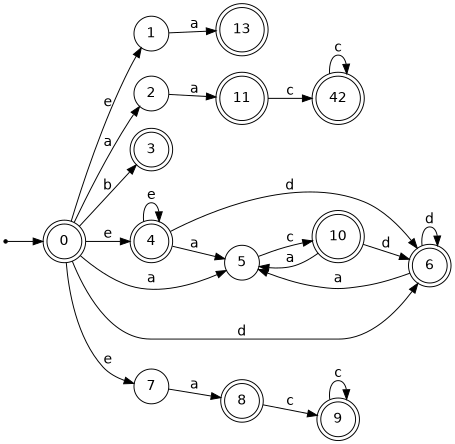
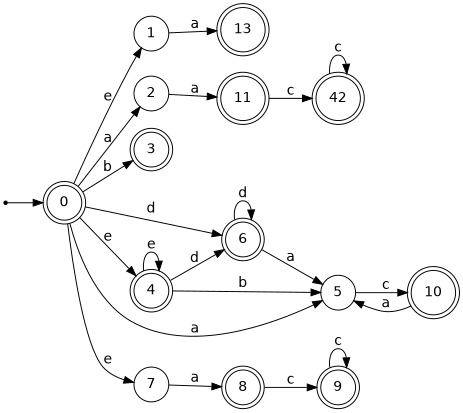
  digraph {
    fontname="DejaVu Sans"
    rankdir=LR
    node [fontname="DejaVu Sans" shape=doublecircle]
    edge [fontname="DejaVu Sans"]
    dummy0 [shape=point]
    0
    1 [shape=circle]
    2 [shape=circle]
    3
    4
    5 [shape=circle]
    6
    7 [shape=circle]
    13
    11
    10
    8
    n14 [label=42]
    9
    dummy0 -> 0
    0 -> 1 [label=e]
    0 -> 2 [label=a]
    0 -> 3 [label=b]
    0 -> 4 [label=e]
    0 -> 5 [label=a]
    0 -> 6 [label=d]
    0 -> 7 [label=e]
    1 -> 13 [label=a]
    2 -> 11 [label=a]
    4 -> 4 [label=e]
-   4 -> 5 [label=a]
+   4 -> 5 [label=b]
    4 -> 6 [label=d]
    5 -> 10 [label=c]
    6 -> 5 [label=a]
    6 -> 6 [label=d]
    7 -> 8 [label=a]
    11 -> n14 [label=c]
    10 -> 5 [label=a]
-   10 -> 6 [label=d]
    8 -> 9 [label=c]
    n14 -> n14 [label=c]
    9 -> 9 [label=c]
  }
